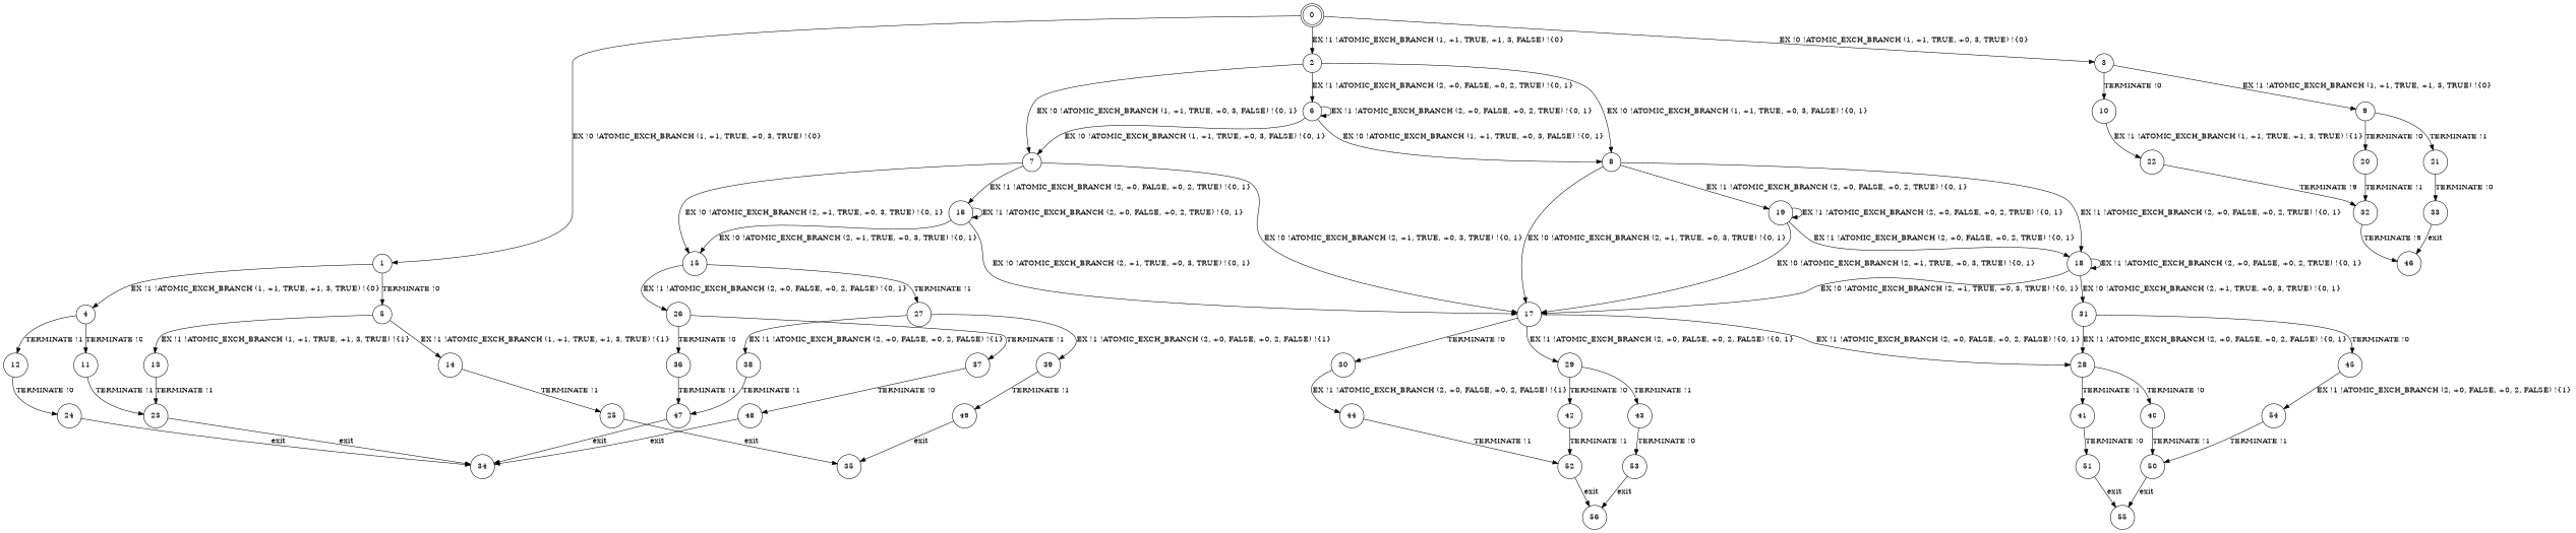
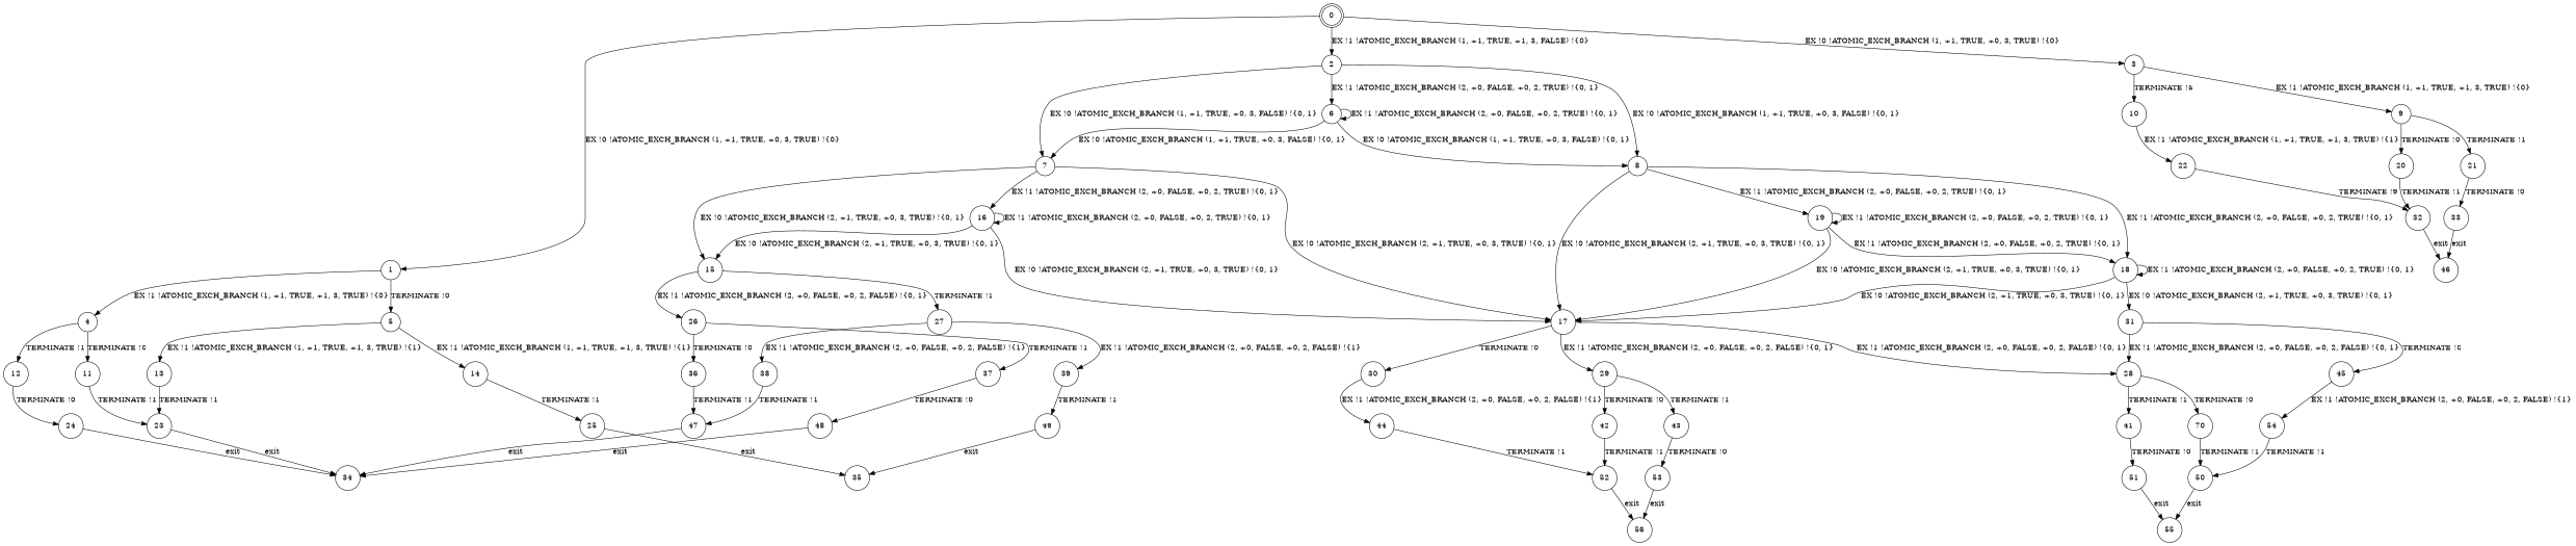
  digraph {
    node [shape=circle]
    0 [peripheries=2]
    1
    2
    3
    4
    5
    6
    7
    8
    9
    10
    11
    12
    13
    14
    15
    16
    17
    18
    19
    20
    21
    22
    23
    24
    25
    26
    27
    28
    29
    30
    31
    32
    33
    34
    35
    36
    37
    38
    39
-   40
+   40 [label=70]
    41
    42
    43
    44
    45
    46
    47
    48
    49
    50
    51
    52
    53
    54
    55
    56
    0 -> 1 [label="EX !0 !ATOMIC_EXCH_BRANCH (1, +1, TRUE, +0, 3, TRUE) !{0}"]
    0 -> 2 [label="EX !1 !ATOMIC_EXCH_BRANCH (1, +1, TRUE, +1, 3, FALSE) !{0}"]
    0 -> 3 [label="EX !0 !ATOMIC_EXCH_BRANCH (1, +1, TRUE, +0, 3, TRUE) !{0}"]
    1 -> 4 [label="EX !1 !ATOMIC_EXCH_BRANCH (1, +1, TRUE, +1, 3, TRUE) !{0}"]
    1 -> 5 [label="TERMINATE !0"]
    2 -> 6 [label="EX !1 !ATOMIC_EXCH_BRANCH (2, +0, FALSE, +0, 2, TRUE) !{0, 1}"]
    2 -> 7 [label="EX !0 !ATOMIC_EXCH_BRANCH (1, +1, TRUE, +0, 3, FALSE) !{0, 1}"]
    2 -> 8 [label="EX !0 !ATOMIC_EXCH_BRANCH (1, +1, TRUE, +0, 3, FALSE) !{0, 1}"]
    3 -> 9 [label="EX !1 !ATOMIC_EXCH_BRANCH (1, +1, TRUE, +1, 3, TRUE) !{0}"]
-   3 -> 10 [label="TERMINATE !0"]
+   3 -> 10 [label="TERMINATE !5"]
    4 -> 11 [label="TERMINATE !0"]
    4 -> 12 [label="TERMINATE !1"]
    5 -> 13 [label="EX !1 !ATOMIC_EXCH_BRANCH (1, +1, TRUE, +1, 3, TRUE) !{1}"]
    5 -> 14 [label="EX !1 !ATOMIC_EXCH_BRANCH (1, +1, TRUE, +1, 3, TRUE) !{1}"]
    6 -> 6 [label="EX !1 !ATOMIC_EXCH_BRANCH (2, +0, FALSE, +0, 2, TRUE) !{0, 1}"]
    6 -> 7 [label="EX !0 !ATOMIC_EXCH_BRANCH (1, +1, TRUE, +0, 3, FALSE) !{0, 1}"]
    6 -> 8 [label="EX !0 !ATOMIC_EXCH_BRANCH (1, +1, TRUE, +0, 3, FALSE) !{0, 1}"]
    7 -> 15 [label="EX !0 !ATOMIC_EXCH_BRANCH (2, +1, TRUE, +0, 3, TRUE) !{0, 1}"]
    7 -> 16 [label="EX !1 !ATOMIC_EXCH_BRANCH (2, +0, FALSE, +0, 2, TRUE) !{0, 1}"]
    7 -> 17 [label="EX !0 !ATOMIC_EXCH_BRANCH (2, +1, TRUE, +0, 3, TRUE) !{0, 1}"]
    8 -> 17 [label="EX !0 !ATOMIC_EXCH_BRANCH (2, +1, TRUE, +0, 3, TRUE) !{0, 1}"]
    8 -> 18 [label="EX !1 !ATOMIC_EXCH_BRANCH (2, +0, FALSE, +0, 2, TRUE) !{0, 1}"]
    8 -> 19 [label="EX !1 !ATOMIC_EXCH_BRANCH (2, +0, FALSE, +0, 2, TRUE) !{0, 1}"]
    9 -> 20 [label="TERMINATE !0"]
    9 -> 21 [label="TERMINATE !1"]
    10 -> 22 [label="EX !1 !ATOMIC_EXCH_BRANCH (1, +1, TRUE, +1, 3, TRUE) !{1}"]
    11 -> 23 [label="TERMINATE !1"]
    12 -> 24 [label="TERMINATE !0"]
    13 -> 23 [label="TERMINATE !1"]
    14 -> 25 [label="TERMINATE !1"]
    15 -> 26 [label="EX !1 !ATOMIC_EXCH_BRANCH (2, +0, FALSE, +0, 2, FALSE) !{0, 1}"]
    15 -> 27 [label="TERMINATE !1"]
    16 -> 15 [label="EX !0 !ATOMIC_EXCH_BRANCH (2, +1, TRUE, +0, 3, TRUE) !{0, 1}"]
    16 -> 16 [label="EX !1 !ATOMIC_EXCH_BRANCH (2, +0, FALSE, +0, 2, TRUE) !{0, 1}"]
    16 -> 17 [label="EX !0 !ATOMIC_EXCH_BRANCH (2, +1, TRUE, +0, 3, TRUE) !{0, 1}"]
    17 -> 28 [label="EX !1 !ATOMIC_EXCH_BRANCH (2, +0, FALSE, +0, 2, FALSE) !{0, 1}"]
    17 -> 29 [label="EX !1 !ATOMIC_EXCH_BRANCH (2, +0, FALSE, +0, 2, FALSE) !{0, 1}"]
    17 -> 30 [label="TERMINATE !0"]
    18 -> 17 [label="EX !0 !ATOMIC_EXCH_BRANCH (2, +1, TRUE, +0, 3, TRUE) !{0, 1}"]
    18 -> 18 [label="EX !1 !ATOMIC_EXCH_BRANCH (2, +0, FALSE, +0, 2, TRUE) !{0, 1}"]
    18 -> 31 [label="EX !0 !ATOMIC_EXCH_BRANCH (2, +1, TRUE, +0, 3, TRUE) !{0, 1}"]
    19 -> 17 [label="EX !0 !ATOMIC_EXCH_BRANCH (2, +1, TRUE, +0, 3, TRUE) !{0, 1}"]
    19 -> 18 [label="EX !1 !ATOMIC_EXCH_BRANCH (2, +0, FALSE, +0, 2, TRUE) !{0, 1}"]
    19 -> 19 [label="EX !1 !ATOMIC_EXCH_BRANCH (2, +0, FALSE, +0, 2, TRUE) !{0, 1}"]
    20 -> 32 [label="TERMINATE !1"]
    21 -> 33 [label="TERMINATE !0"]
    22 -> 32 [label="TERMINATE !9"]
    23 -> 34 [label=exit]
    24 -> 34 [label=exit]
    25 -> 35 [label=exit]
    26 -> 36 [label="TERMINATE !0"]
    26 -> 37 [label="TERMINATE !1"]
    27 -> 38 [label="EX !1 !ATOMIC_EXCH_BRANCH (2, +0, FALSE, +0, 2, FALSE) !{1}"]
    27 -> 39 [label="EX !1 !ATOMIC_EXCH_BRANCH (2, +0, FALSE, +0, 2, FALSE) !{1}"]
    28 -> 40 [label="TERMINATE !0"]
    28 -> 41 [label="TERMINATE !1"]
    29 -> 42 [label="TERMINATE !0"]
    29 -> 43 [label="TERMINATE !1"]
    30 -> 44 [label="EX !1 !ATOMIC_EXCH_BRANCH (2, +0, FALSE, +0, 2, FALSE) !{1}"]
    31 -> 28 [label="EX !1 !ATOMIC_EXCH_BRANCH (2, +0, FALSE, +0, 2, FALSE) !{0, 1}"]
    31 -> 45 [label="TERMINATE !0"]
-   32 -> 46 [label="TERMINATE !9"]
+   32 -> 46 [label=exit]
    33 -> 46 [label=exit]
    36 -> 47 [label="TERMINATE !1"]
    37 -> 48 [label="TERMINATE !0"]
    38 -> 47 [label="TERMINATE !1"]
    39 -> 49 [label="TERMINATE !1"]
    40 -> 50 [label="TERMINATE !1"]
    41 -> 51 [label="TERMINATE !0"]
    42 -> 52 [label="TERMINATE !1"]
    43 -> 53 [label="TERMINATE !0"]
    44 -> 52 [label="TERMINATE !1"]
    45 -> 54 [label="EX !1 !ATOMIC_EXCH_BRANCH (2, +0, FALSE, +0, 2, FALSE) !{1}"]
    47 -> 34 [label=exit]
    48 -> 34 [label=exit]
    49 -> 35 [label=exit]
    50 -> 55 [label=exit]
    51 -> 55 [label=exit]
    52 -> 56 [label=exit]
    53 -> 56 [label=exit]
    54 -> 50 [label="TERMINATE !1"]
  }
